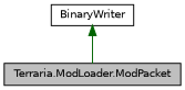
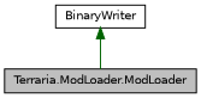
  digraph {
    node [color=black fontname=Helvetica fontsize=10 shape=record style=filled]
-   n1 [fillcolor=grey75 fontcolor=black height=0.2 label="Terraria.ModLoader.ModPacket" width=0.4]
+   n1 [fillcolor=grey75 fontcolor=black height=0.2 label="Terraria.ModLoader.ModLoader" width=0.4]
    n2 [fillcolor=white height=0.2 label=BinaryWriter width=0.4]
    n2 -> n1 [color=darkgreen dir=back fontname=Helvetica fontsize=10 labelfontname=Helvetica labelfontsize=10 style=solid]
  }
